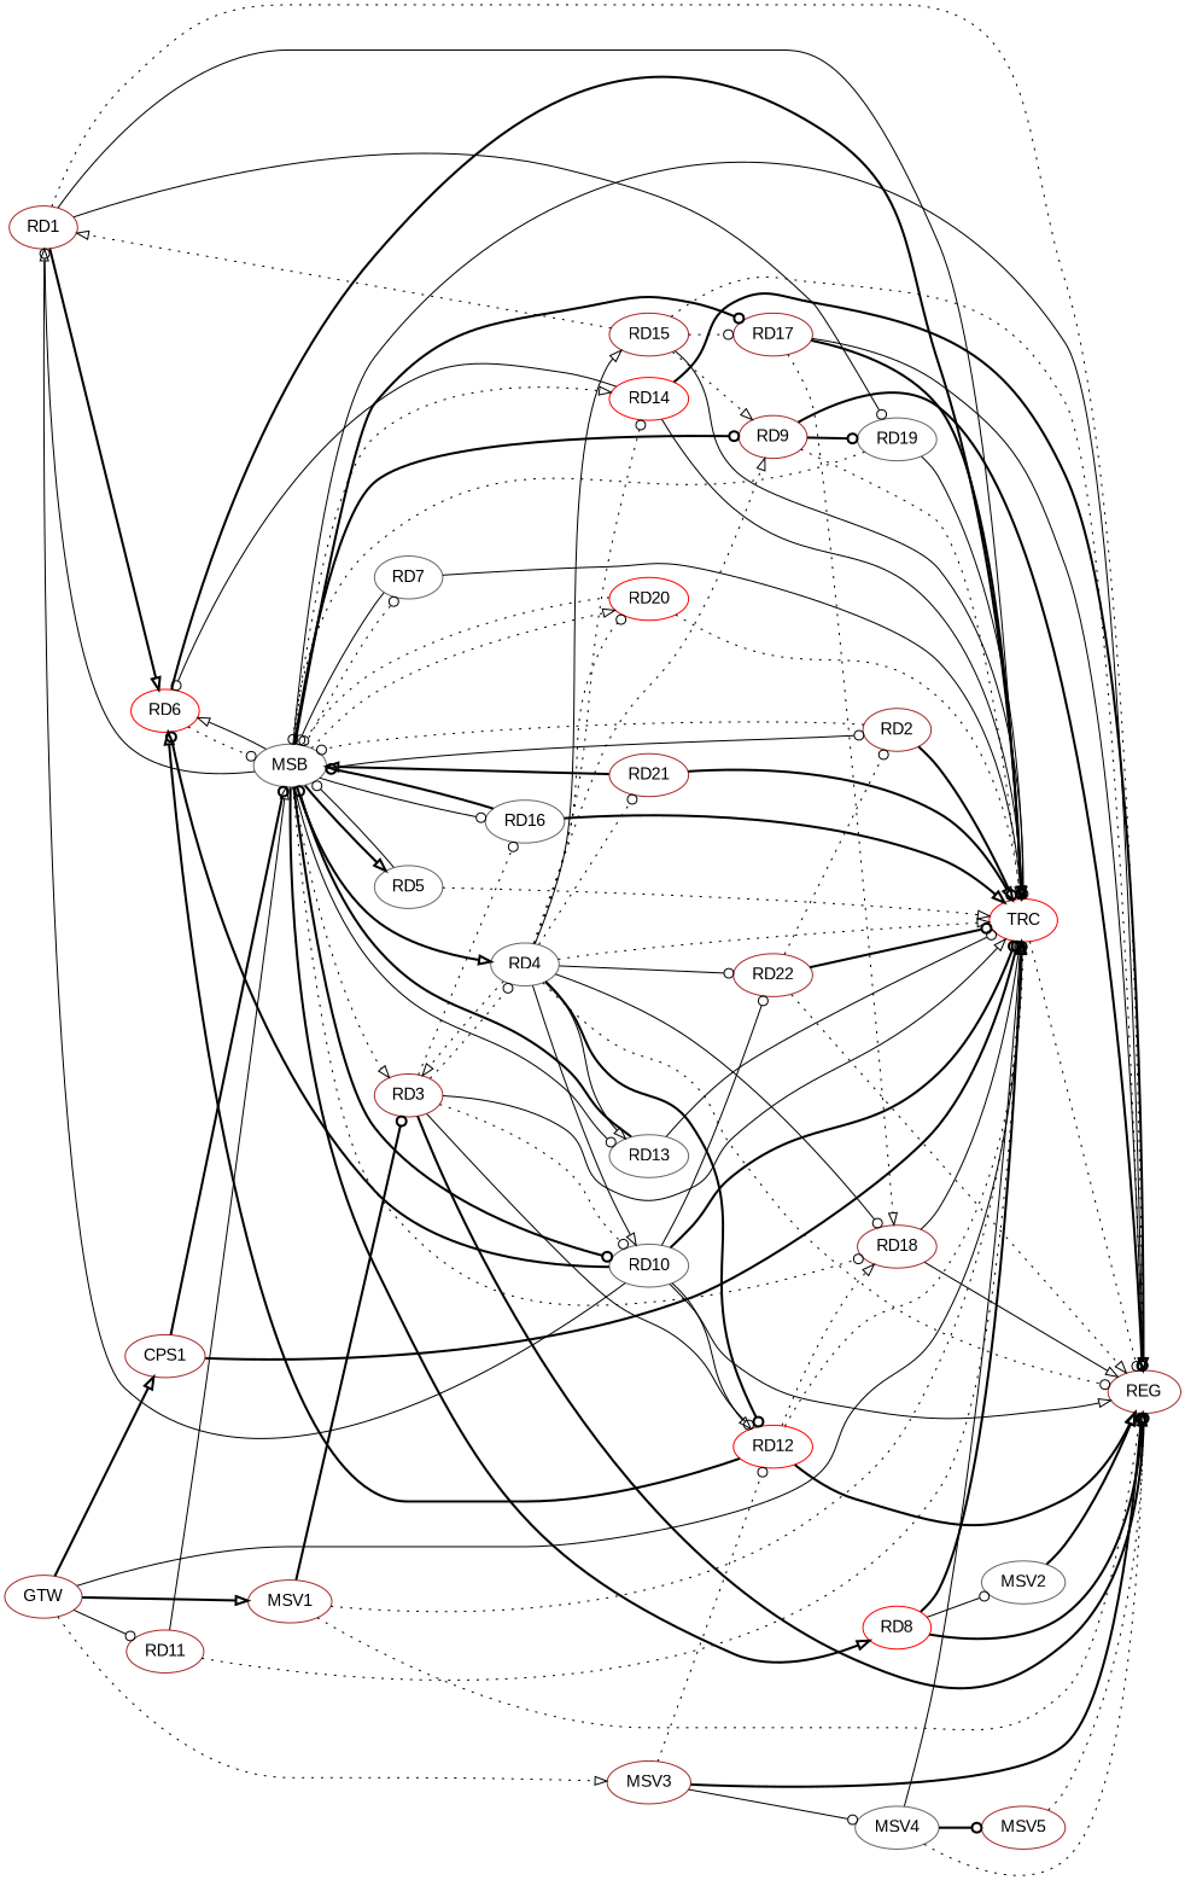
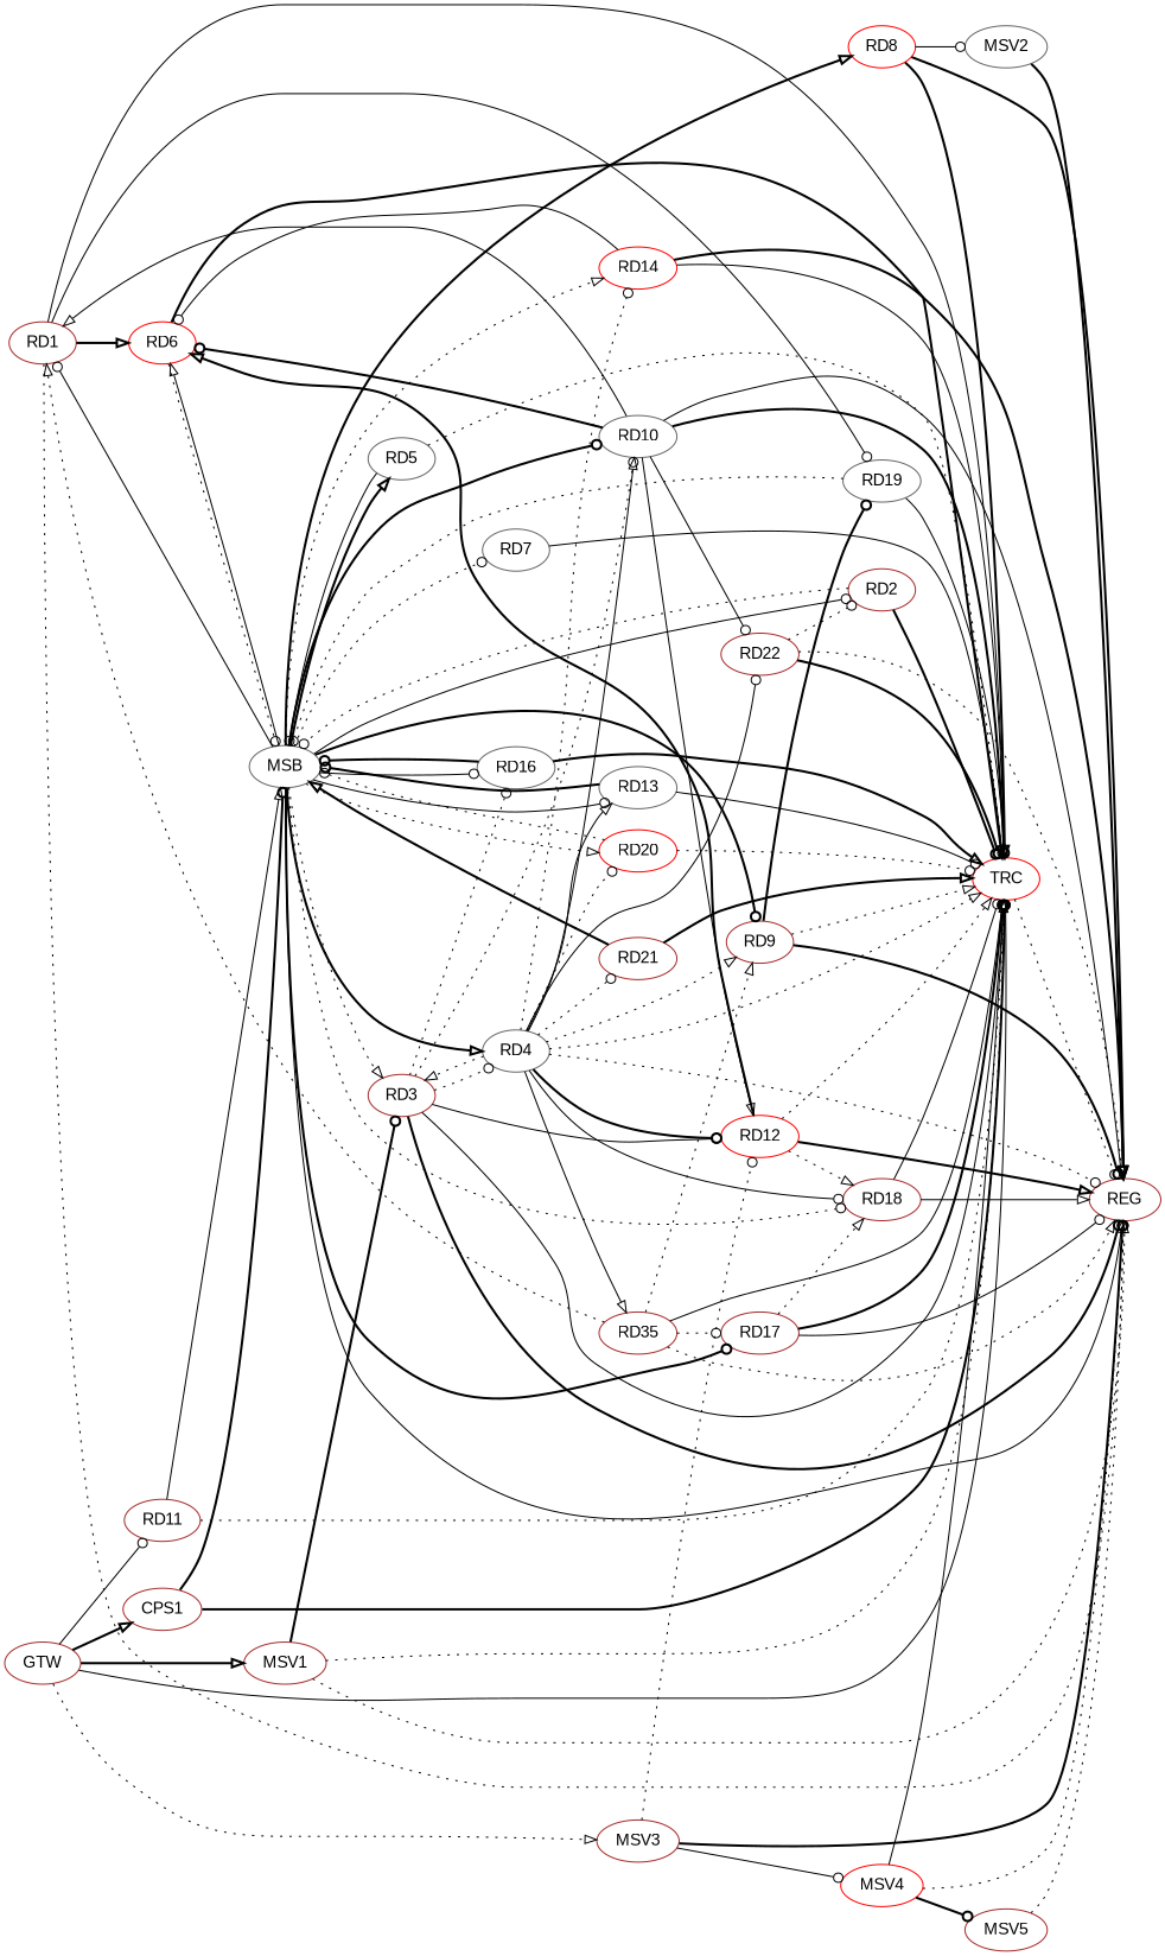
  strict digraph {
    fontname="Liberation Sans"
    rankdir=LR
    node [color=brown fontname="Liberation Sans"]
    edge [arrowhead=odot fontname="Liberation Sans" style=dotted]
    n1 [label=RD1]
    n2 [color=red label=RD6]
    n3 [color=gray40 label=RD19]
    n4 [label=REG]
    n5 [color=red label=TRC]
    n6 [color=gray40 label=MSB]
    n7 [label=RD2]
    n8 [label=RD3]
    n9 [color=gray40 label=RD4]
    n10 [color=gray40 label=RD10]
    n11 [color=gray40 label=RD16]
    n12 [label=RD9]
    n13 [color=gray40 label=RD13]
    n14 [color=red label=RD14]
    n15 [label=RD18]
    n16 [color=red label=RD20]
    n17 [color=gray40 label=RD5]
    n18 [color=gray40 label=RD7]
    n19 [color=red label=RD8]
    n20 [label=RD17]
    n21 [color=red label=RD12]
-   n22 [label=RD15]
+   n22 [label=RD35]
    n23 [label=RD21]
    n24 [label=RD22]
    n25 [color=gray40 label=MSV2]
    n26 [label=RD11]
    n27 [label=CPS1]
    n28 [label=GTW]
    n29 [label=MSV1]
    n30 [label=MSV3]
-   n31 [color=gray40 label=MSV4]
+   n31 [color=red label=MSV4]
    n32 [label=MSV5]
    n1 -> n2 [arrowhead=onormal style=bold]
    n1 -> n3 [style=solid]
    n1 -> n4
    n1 -> n5 [style=solid]
    n2 -> n5 [arrowhead=onormal style=bold]
    n2 -> n6
    n3 -> n5 [arrowhead=onormal style=solid]
    n3 -> n6
    n5 -> n4
    n6 -> n1 [style=solid]
    n6 -> n2 [arrowhead=onormal style=solid]
    n6 -> n4 [arrowhead=onormal style=solid]
    n6 -> n7 [style=solid]
    n6 -> n8 [arrowhead=onormal]
    n6 -> n9 [arrowhead=onormal style=bold]
    n6 -> n10 [style=bold]
    n6 -> n11 [style=solid]
    n6 -> n12 [style=bold]
    n6 -> n13 [style=solid]
    n6 -> n14 [arrowhead=onormal]
    n6 -> n15
    n6 -> n16 [arrowhead=onormal]
    n6 -> n17 [arrowhead=onormal style=bold]
    n6 -> n18
    n6 -> n19 [arrowhead=onormal style=bold]
    n6 -> n20 [style=bold]
    n7 -> n5 [style=bold]
    n7 -> n6
    n8 -> n4 [style=bold]
    n8 -> n5 [arrowhead=onormal style=solid]
    n8 -> n9
    n8 -> n10
    n8 -> n11
    n8 -> n21 [style=solid]
    n9 -> n4
    n9 -> n5 [arrowhead=onormal]
    n9 -> n8 [arrowhead=onormal]
    n9 -> n10 [arrowhead=onormal style=solid]
    n9 -> n12 [arrowhead=onormal]
    n9 -> n13 [arrowhead=onormal style=solid]
    n9 -> n14
    n9 -> n15 [style=solid]
    n9 -> n16
    n9 -> n21 [style=bold]
    n9 -> n22 [arrowhead=onormal style=solid]
    n9 -> n23
    n9 -> n24 [style=solid]
    n10 -> n1 [arrowhead=onormal style=solid]
    n10 -> n2 [style=bold]
    n10 -> n4 [arrowhead=onormal style=solid]
    n10 -> n5 [style=bold]
    n10 -> n21 [arrowhead=onormal style=solid]
    n10 -> n24 [style=solid]
    n11 -> n5 [arrowhead=onormal style=bold]
    n11 -> n6 [style=bold]
    n12 -> n3 [style=bold]
    n12 -> n4 [style=bold]
    n12 -> n5 [arrowhead=onormal]
    n13 -> n5 [style=solid]
    n13 -> n6 [style=bold]
    n14 -> n2 [style=solid]
    n14 -> n4 [arrowhead=onormal style=bold]
    n14 -> n5 [arrowhead=onormal style=solid]
    n15 -> n4 [arrowhead=onormal style=solid]
    n15 -> n5 [style=solid]
    n16 -> n5
    n16 -> n6
    n17 -> n5 [arrowhead=onormal]
    n17 -> n6 [style=solid]
    n18 -> n5 [style=solid]
-   n18 -> n6 [style=solid]
    n19 -> n4 [arrowhead=onormal style=bold]
    n19 -> n5 [arrowhead=onormal style=bold]
    n19 -> n25 [style=solid]
    n20 -> n4 [style=solid]
    n20 -> n5 [style=bold]
    n20 -> n15 [arrowhead=onormal]
    n21 -> n2 [arrowhead=onormal style=bold]
    n21 -> n4 [arrowhead=onormal style=bold]
    n21 -> n5 [arrowhead=onormal]
    n21 -> n15 [arrowhead=onormal]
    n22 -> n1 [arrowhead=onormal]
    n22 -> n4 [arrowhead=onormal]
    n22 -> n5 [style=solid]
    n22 -> n12 [arrowhead=onormal]
    n22 -> n20
    n23 -> n5 [arrowhead=onormal style=bold]
    n23 -> n6 [arrowhead=onormal style=bold]
    n24 -> n4 [arrowhead=onormal]
    n24 -> n5 [style=bold]
    n24 -> n7
    n25 -> n4 [arrowhead=onormal style=bold]
    n26 -> n5 [arrowhead=onormal]
    n26 -> n6 [arrowhead=onormal style=solid]
    n27 -> n5 [style=bold]
    n27 -> n6 [style=bold]
    n28 -> n5 [style=solid]
    n28 -> n26 [style=solid]
    n28 -> n27 [arrowhead=onormal style=bold]
    n28 -> n29 [arrowhead=onormal style=bold]
    n28 -> n30 [arrowhead=onormal]
    n29 -> n4 [arrowhead=onormal]
    n29 -> n5
    n29 -> n8 [style=bold]
    n30 -> n4 [style=bold]
    n30 -> n21
    n30 -> n31 [style=solid]
    n31 -> n4
    n31 -> n5 [style=solid]
    n31 -> n32 [style=bold]
    n32 -> n4
  }
